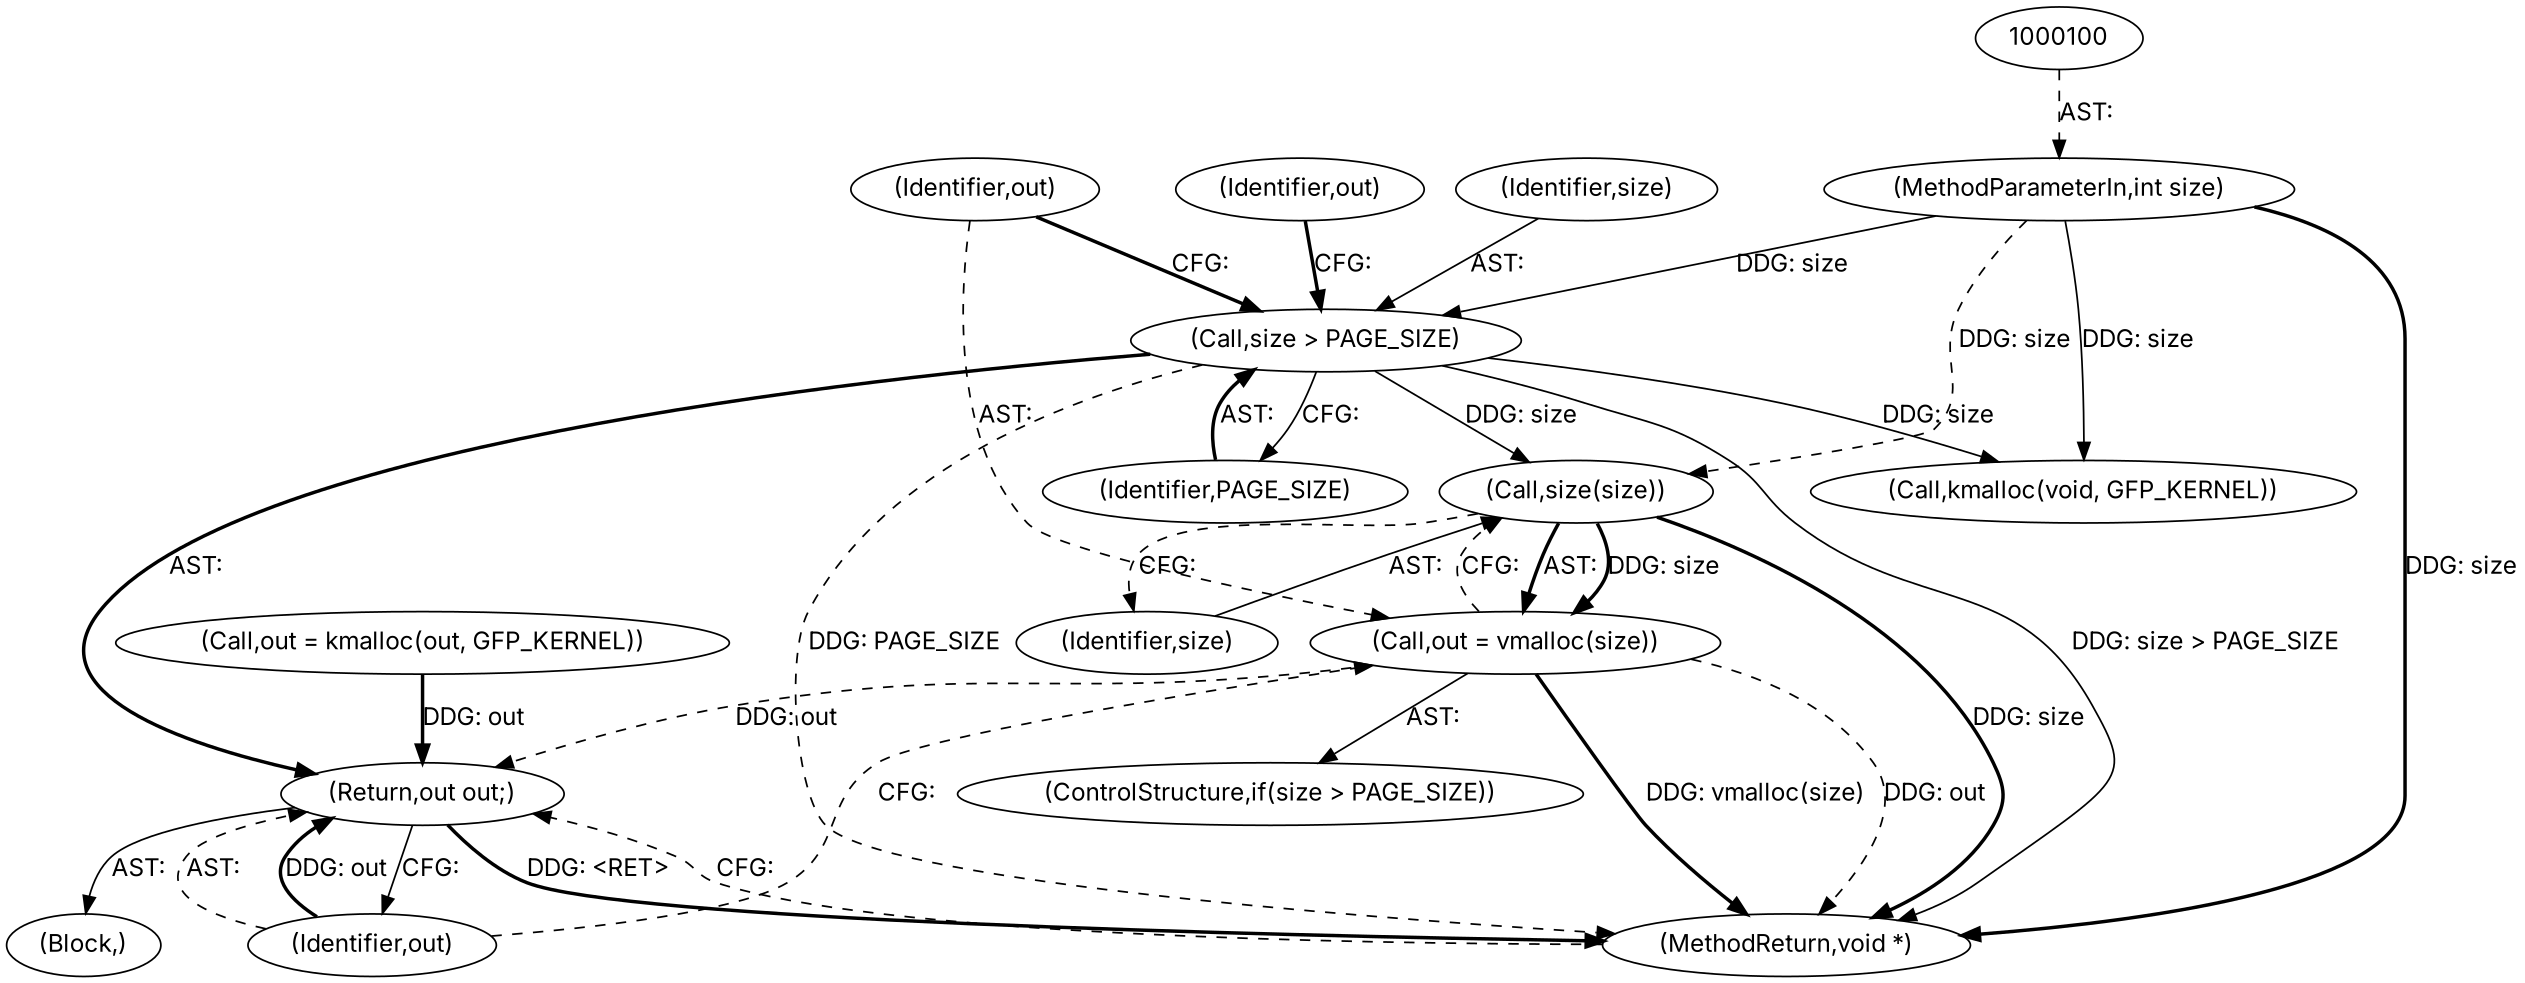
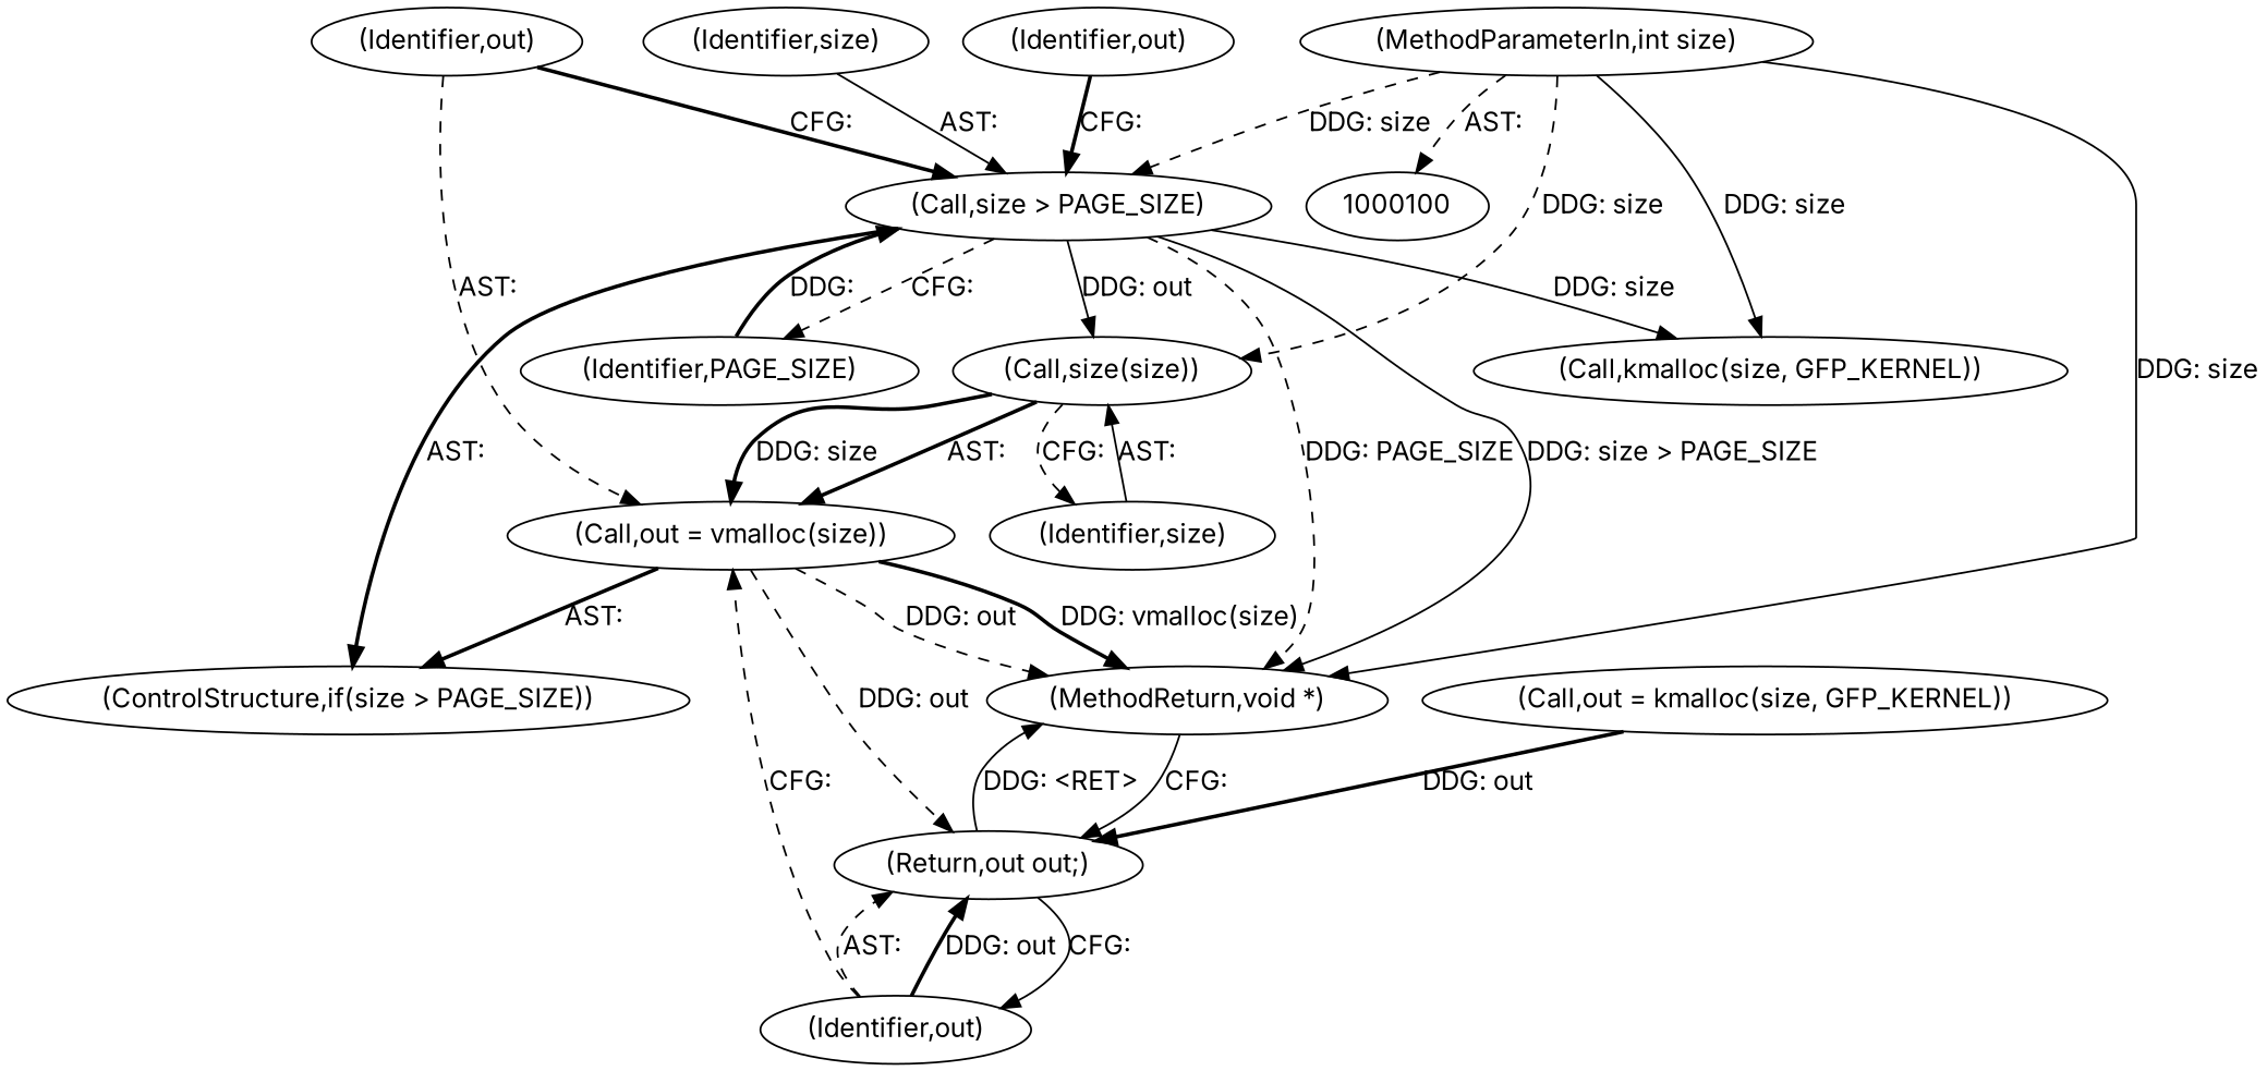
  digraph {
    fontname=Inter
    node [fontname=Inter]
    edge [fontname=Inter style=bold]
    n1 [label="(Call,size(size))"]
    n2 [label="(Call,out = vmalloc(size))"]
    n3 [label="(Identifier,size)"]
    n4 [label="(MethodReturn,void *)"]
    n5 [label="(ControlStructure,if(size > PAGE_SIZE))"]
    n6 [label="(Return,out out;)"]
    n7 [label="(Call,size > PAGE_SIZE)"]
    n8 [label="(Identifier,PAGE_SIZE)"]
-   n9 [label="(Call,kmalloc(void, GFP_KERNEL))"]
+   n9 [label="(Call,kmalloc(size, GFP_KERNEL))"]
    n10 [label="(MethodParameterIn,int size)"]
    1000100
    n12 [label="(Identifier,out)"]
-   n13 [label="(Block,)"]
    n14 [label="(Identifier,out)"]
-   n15 [label="(Call,out = kmalloc(out, GFP_KERNEL))"]
+   n15 [label="(Call,out = kmalloc(size, GFP_KERNEL))"]
    n16 [label="(Identifier,out)"]
    n17 [label="(Identifier,size)"]
    n1 -> n2 [label="AST: "]
    n1 -> n2 [label="DDG: size"]
    n1 -> n3 [label="CFG: " style=dashed]
-   n1 -> n4 [label="DDG: size"]
-   n2 -> n1 [label="CFG: " style=dashed]
    n2 -> n4 [label="DDG: out" style=dashed]
    n2 -> n4 [label="DDG: vmalloc(size)"]
-   n2 -> n5 [label="AST: " style=solid]
+   n2 -> n5 [label="AST: "]
    n2 -> n6 [label="DDG: out" style=dashed]
    n3 -> n1 [label="AST: " style=solid]
-   n4 -> n6 [label="CFG: " style=dashed]
-   n6 -> n4 [label="DDG: <RET>"]
+   n4 -> n6 [label="CFG: " style=solid]
+   n6 -> n4 [label="DDG: <RET>" style=solid]
    n6 -> n12 [label="CFG: " style=solid]
-   n6 -> n13 [label="AST: " style=solid]
-   n7 -> n1 [label="DDG: size" style=solid]
+   n7 -> n1 [label="DDG: out" style=solid]
    n7 -> n4 [label="DDG: PAGE_SIZE" style=dashed]
    n7 -> n4 [label="DDG: size > PAGE_SIZE" style=solid]
-   n7 -> n6 [label="AST: "]
-   n7 -> n8 [label="CFG: " style=solid]
+   n7 -> n5 [label="AST: "]
+   n7 -> n8 [label="CFG: " style=dashed]
    n7 -> n9 [label="DDG: size" style=solid]
-   n8 -> n7 [label="AST: "]
+   n8 -> n7 [label="DDG: "]
    n10 -> n1 [label="DDG: size" style=dashed]
-   n10 -> n4 [label="DDG: size"]
-   n10 -> n7 [label="DDG: size" style=solid]
+   n10 -> n4 [label="DDG: size" style=solid]
+   n10 -> n7 [label="DDG: size" style=dashed]
    n10 -> n9 [label="DDG: size" style=solid]
-   1000100 -> n10 [label="AST: " style=dashed]
+   n10 -> 1000100 [label="AST: " style=dashed]
    n12 -> n2 [label="CFG: " style=dashed]
    n12 -> n6 [label="AST: " style=dashed]
    n12 -> n6 [label="DDG: out"]
    n14 -> n7 [label="CFG: "]
    n15 -> n6 [label="DDG: out"]
    n16 -> n2 [label="AST: " style=dashed]
    n16 -> n7 [label="CFG: "]
    n17 -> n7 [label="AST: " style=solid]
  }
